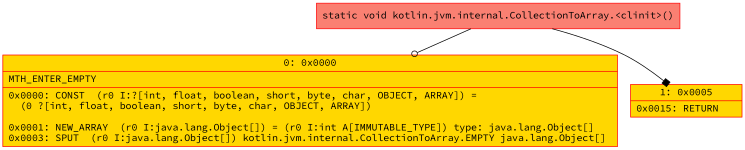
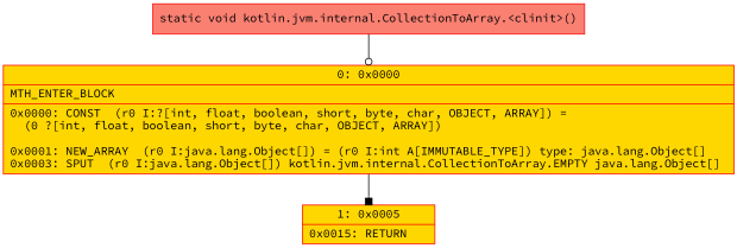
  digraph {
    fontname="Source Code Pro"
    node [color=red fillcolor=gold fontname="Source Code Pro" shape=record style=filled]
    edge [fontname="Source Code Pro"]
-   n1 [label="{0\:\ 0x0000|MTH_ENTER_EMPTY\l|0x0000: CONST  (r0 I:?[int, float, boolean, short, byte, char, OBJECT, ARRAY]) = \l  (0 ?[int, float, boolean, short, byte, char, OBJECT, ARRAY])\l \l0x0001: NEW_ARRAY  (r0 I:java.lang.Object[]) = (r0 I:int A[IMMUTABLE_TYPE]) type: java.lang.Object[] \l0x0003: SPUT  (r0 I:java.lang.Object[]) kotlin.jvm.internal.CollectionToArray.EMPTY java.lang.Object[] \l}"]
+   n1 [label="{0\:\ 0x0000|MTH_ENTER_BLOCK\l|0x0000: CONST  (r0 I:?[int, float, boolean, short, byte, char, OBJECT, ARRAY]) = \l  (0 ?[int, float, boolean, short, byte, char, OBJECT, ARRAY])\l \l0x0001: NEW_ARRAY  (r0 I:java.lang.Object[]) = (r0 I:int A[IMMUTABLE_TYPE]) type: java.lang.Object[] \l0x0003: SPUT  (r0 I:java.lang.Object[]) kotlin.jvm.internal.CollectionToArray.EMPTY java.lang.Object[] \l}"]
    n2 [label="{1\:\ 0x0005|0x0015: RETURN   \l}"]
    n3 [fillcolor=salmon label="{static void kotlin.jvm.internal.CollectionToArray.\<clinit\>() }"]
-   n3 -> n2 [arrowhead=box]
+   n1 -> n2 [arrowhead=box]
    n3 -> n1 [arrowhead=odot]
  }
